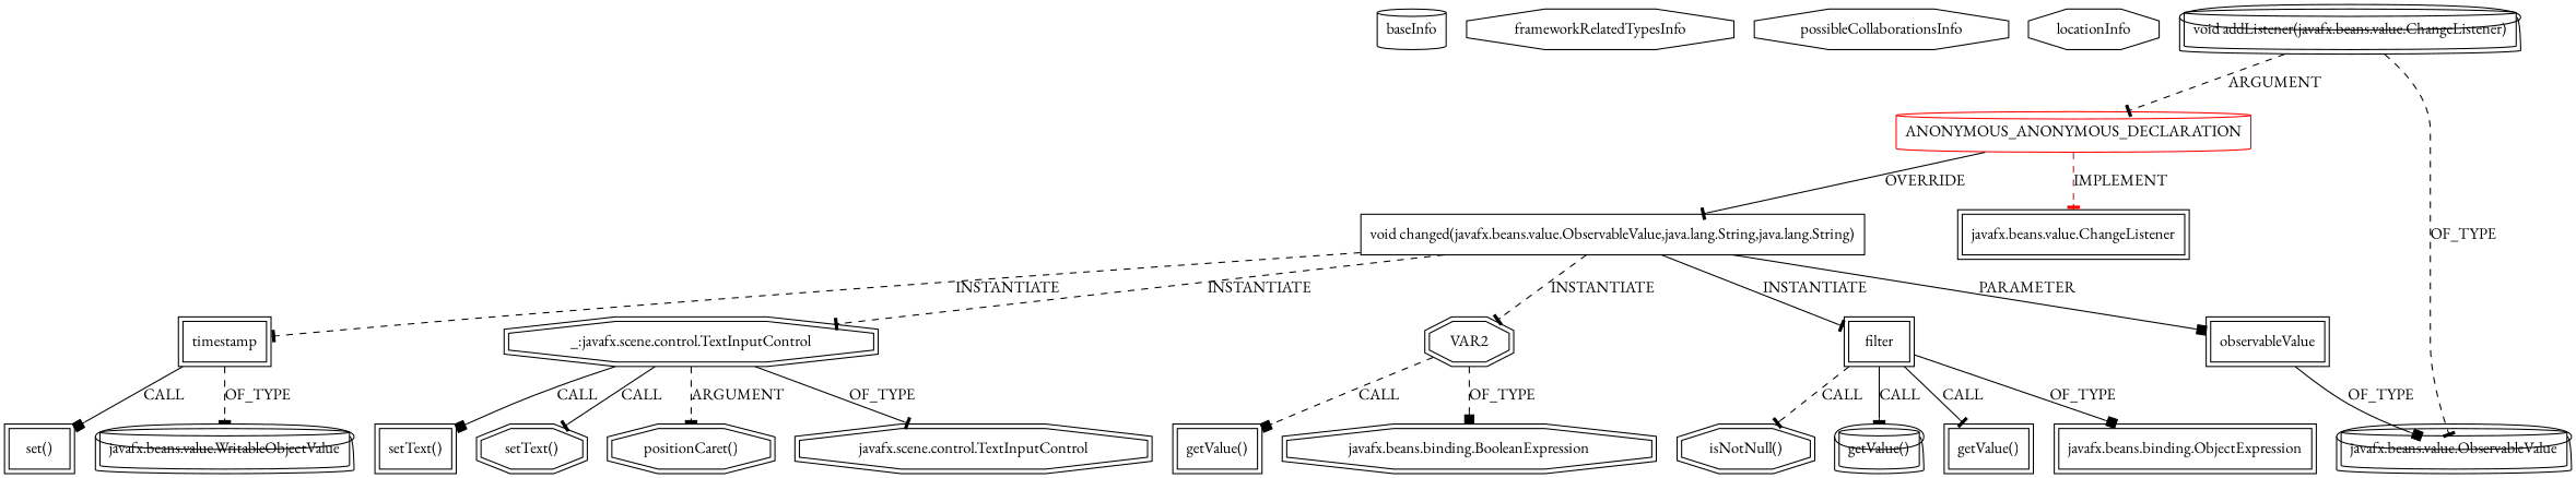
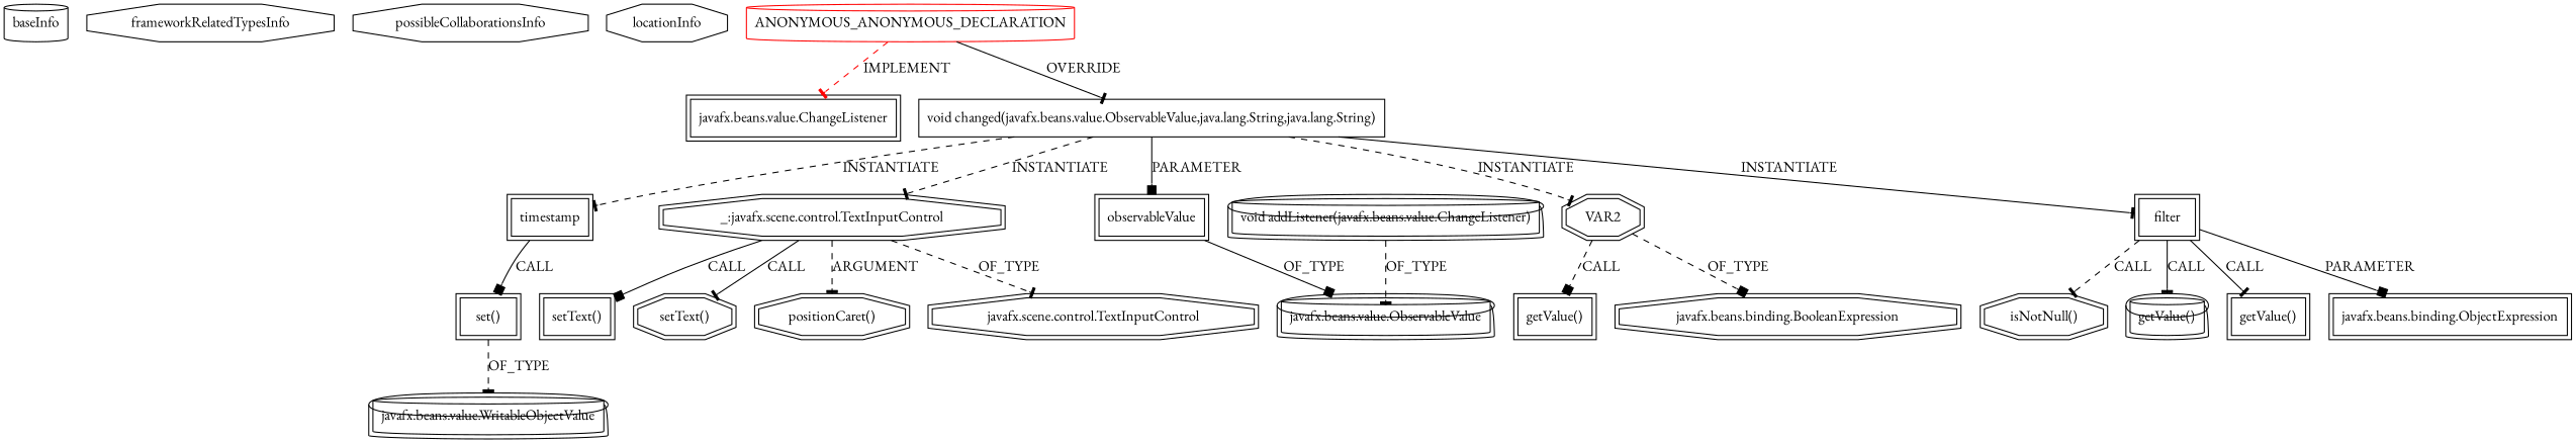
  digraph {
    fontname="EB Garamond"
    node [fontname="EB Garamond" shape=octagon isFrameworkType=true vertexType=INSIDE_CALL peripheries=2]
    edge [arrowhead=tee fontname="EB Garamond" style=dashed]
    baseInfo [category=extension_graph graphId=3722 isAnonymous=true possibleRelation=false shape=cylinder isFrameworkType="" vertexType="" peripheries=""]
    frameworkRelatedTypesInfo [0="javafx.beans.value.ChangeListener" isFrameworkType="" vertexType="" peripheries=""]
    possibleCollaborationsInfo [isFrameworkType="" vertexType="" peripheries=""]
    locationInfo [contextSignature="void initialize()" filePath="/nablex-jfx-control-date/jfx-control-date-master/src/main/java/be/nabu/jfx/control/date/DatePicker.java" graphId=3722 projectName="nablex-jfx-control-date" isFrameworkType="" vertexType="" peripheries=""]
    n5 [color=red isFrameworkType=false label=ANONYMOUS_ANONYMOUS_DECLARATION shape=cylinder vertexType=ROOT_ANONYMOUS_DECLARATION peripheries=""]
    n6 [label="javafx.beans.value.ChangeListener" shape=box vertexType=FRAMEWORK_INTERFACE_TYPE]
    n7 [isFrameworkType=false label="void changed(javafx.beans.value.ObservableValue,java.lang.String,java.lang.String)" shape=box vertexType=OVERRIDING_METHOD_DECLARATION peripheries=""]
    n8 [label=observableValue shape=box vertexType=PARAMETER_DECLARATION]
    n9 [label=timestamp shape=box vertexType=VARIABLE_EXPRESION]
    n10 [label="_:javafx.scene.control.TextInputControl" vertexType=VARIABLE_EXPRESION]
    n11 [label=VAR2 vertexType=VARIABLE_EXPRESION]
    n12 [label=filter shape=box vertexType=VARIABLE_EXPRESION]
    n13 [label="void addListener(javafx.beans.value.ChangeListener)" shape=cylinder vertexType=OUTSIDE_CALL]
    n14 [label="javafx.beans.value.ObservableValue" shape=cylinder vertexType=FRAMEWORK_INTERFACE_TYPE]
    n15 [label="javafx.beans.value.WritableObjectValue" shape=cylinder vertexType=FRAMEWORK_INTERFACE_TYPE]
    n16 [label="set()" shape=box]
    n17 [label="javafx.scene.control.TextInputControl" vertexType=FRAMEWORK_CLASS_TYPE]
    n18 [label="setText()" shape=box]
    n19 [label="setText()"]
    n20 [label="positionCaret()"]
    n21 [label="javafx.beans.binding.BooleanExpression" vertexType=FRAMEWORK_CLASS_TYPE]
    n22 [label="getValue()" shape=box]
    n23 [label="javafx.beans.binding.ObjectExpression" shape=box vertexType=FRAMEWORK_CLASS_TYPE]
    n24 [label="isNotNull()"]
    n25 [label="getValue()" shape=cylinder]
    n26 [label="getValue()" shape=box]
    n5 -> n6 [color=red label=IMPLEMENT]
    n5 -> n7 [label=OVERRIDE style=solid]
    n7 -> n8 [arrowhead=box label=PARAMETER style=solid]
    n7 -> n9 [label=INSTANTIATE]
    n7 -> n10 [label=INSTANTIATE]
    n7 -> n11 [label=INSTANTIATE]
    n7 -> n12 [label=INSTANTIATE style=solid]
    n8 -> n14 [arrowhead=box label=OF_TYPE style=solid]
-   n9 -> n15 [label=OF_TYPE]
+   n16 -> n15 [label=OF_TYPE]
    n9 -> n16 [arrowhead=box label=CALL style=solid]
-   n10 -> n17 [label=OF_TYPE style=solid]
+   n10 -> n17 [label=OF_TYPE]
    n10 -> n18 [arrowhead=box label=CALL style=solid]
    n10 -> n19 [label=CALL style=solid]
    n10 -> n20 [label=ARGUMENT]
    n11 -> n21 [arrowhead=box label=OF_TYPE]
    n11 -> n22 [arrowhead=box label=CALL]
-   n12 -> n23 [arrowhead=box label=OF_TYPE style=solid]
+   n12 -> n23 [arrowhead=box label=PARAMETER style=solid]
    n12 -> n24 [label=CALL]
    n12 -> n25 [label=CALL style=solid]
    n12 -> n26 [label=CALL style=solid]
-   n13 -> n5 [label=ARGUMENT]
    n13 -> n14 [label=OF_TYPE]
  }
